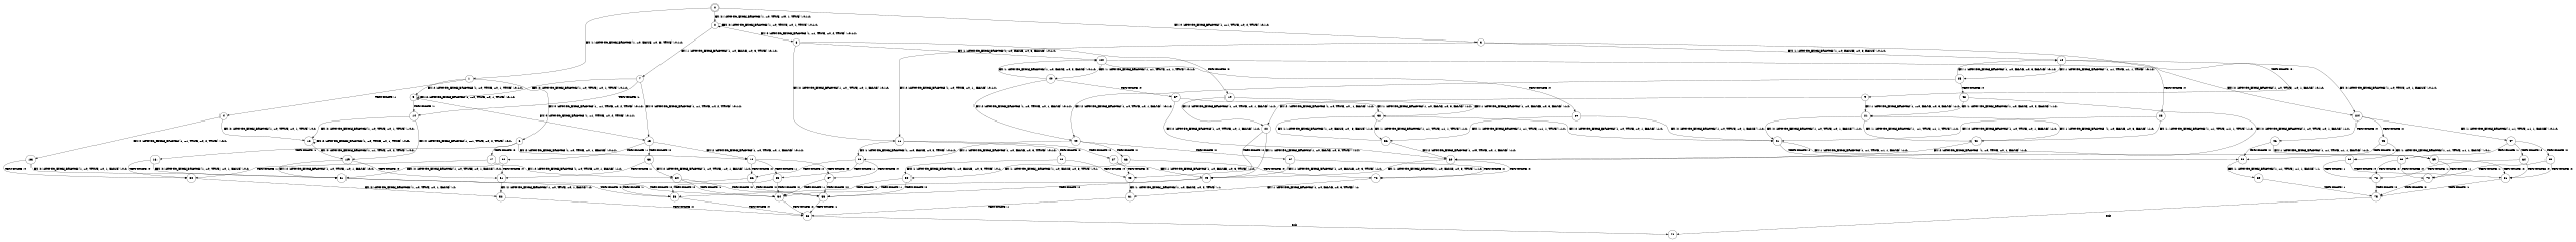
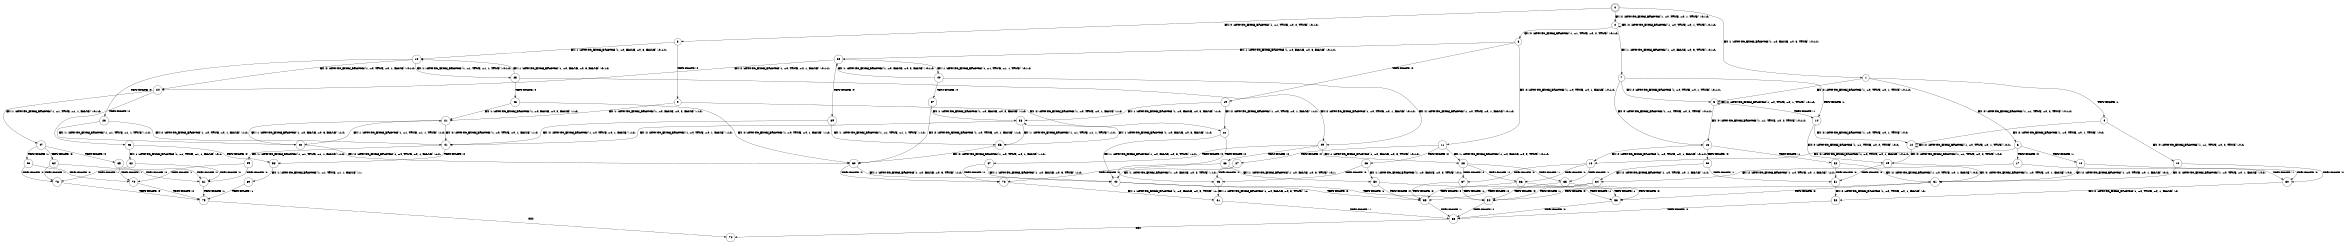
  digraph {
    node [shape=circle]
    0 [peripheries=2]
    1
    2
    3
    4
    5
    6
    7
    8
    9
    10
    11
    12
    13
    14
    15
    16
    17
    18
    19
    20
    21
    22
    23
    24
    25
    26
    27
    28
    29
    30
    31
    32
    33
    34
    35
    36
    37
    38
    39
    40
    41
    42
    43
    44
    45
-   46
    47
    48
    49
    50
    51
    52
    53
    54
    55
    56
    57
    58
    59
    60
    61
    62
    63
    64
    65
    66
    67
    68
    69
    70
    n72 [label=81]
    72
    n74 [label=78]
    74
    75
    0 -> 1 [label="EX !1 !ATOMIC_EXCH_BRANCH (1, +0, FALSE, +0, 3, TRUE) !:0:1:2:"]
    0 -> 2 [label="EX !2 !ATOMIC_EXCH_BRANCH (1, +0, TRUE, +0, 1, TRUE) !:0:1:2:"]
    0 -> 3 [label="EX !0 !ATOMIC_EXCH_BRANCH (1, +1, TRUE, +0, 2, TRUE) !:0:1:2:"]
    1 -> 4 [label="TERMINATE !1"]
    1 -> 5 [label="EX !2 !ATOMIC_EXCH_BRANCH (1, +0, TRUE, +0, 1, TRUE) !:0:1:2:"]
    1 -> 6 [label="EX !0 !ATOMIC_EXCH_BRANCH (1, +1, TRUE, +0, 2, TRUE) !:0:1:2:"]
    2 -> 2 [label="EX !2 !ATOMIC_EXCH_BRANCH (1, +0, TRUE, +0, 1, TRUE) !:0:1:2:"]
    2 -> 7 [label="EX !1 !ATOMIC_EXCH_BRANCH (1, +0, FALSE, +0, 3, TRUE) !:0:1:2:"]
    2 -> 8 [label="EX !0 !ATOMIC_EXCH_BRANCH (1, +1, TRUE, +0, 2, TRUE) !:0:1:2:"]
    3 -> 9 [label="TERMINATE !0"]
    3 -> 10 [label="EX !1 !ATOMIC_EXCH_BRANCH (1, +0, FALSE, +0, 3, FALSE) !:0:1:2:"]
-   3 -> 11 [label="EX !2 !ATOMIC_EXCH_BRANCH (1, +0, TRUE, +0, 1, FALSE) !:0:1:2:"]
    4 -> 12 [label="EX !2 !ATOMIC_EXCH_BRANCH (1, +0, TRUE, +0, 1, TRUE) !:0:2:"]
    4 -> 13 [label="EX !0 !ATOMIC_EXCH_BRANCH (1, +1, TRUE, +0, 2, TRUE) !:0:2:"]
    5 -> 5 [label="EX !2 !ATOMIC_EXCH_BRANCH (1, +0, TRUE, +0, 1, TRUE) !:0:1:2:"]
    5 -> 14 [label="TERMINATE !1"]
    5 -> 15 [label="EX !0 !ATOMIC_EXCH_BRANCH (1, +1, TRUE, +0, 2, TRUE) !:0:1:2:"]
    6 -> 16 [label="TERMINATE !1"]
    6 -> 17 [label="TERMINATE !0"]
    6 -> 18 [label="EX !2 !ATOMIC_EXCH_BRANCH (1, +0, TRUE, +0, 1, FALSE) !:0:1:2:"]
    7 -> 5 [label="EX !2 !ATOMIC_EXCH_BRANCH (1, +0, TRUE, +0, 1, TRUE) !:0:1:2:"]
    7 -> 14 [label="TERMINATE !1"]
    7 -> 15 [label="EX !0 !ATOMIC_EXCH_BRANCH (1, +1, TRUE, +0, 2, TRUE) !:0:1:2:"]
    8 -> 11 [label="EX !2 !ATOMIC_EXCH_BRANCH (1, +0, TRUE, +0, 1, FALSE) !:0:1:2:"]
    8 -> 19 [label="TERMINATE !0"]
    8 -> 20 [label="EX !1 !ATOMIC_EXCH_BRANCH (1, +0, FALSE, +0, 3, FALSE) !:0:1:2:"]
    9 -> 21 [label="EX !1 !ATOMIC_EXCH_BRANCH (1, +0, FALSE, +0, 3, FALSE) !:1:2:"]
    9 -> 22 [label="EX !2 !ATOMIC_EXCH_BRANCH (1, +0, TRUE, +0, 1, FALSE) !:1:2:"]
    10 -> 23 [label="TERMINATE !0"]
    10 -> 24 [label="EX !2 !ATOMIC_EXCH_BRANCH (1, +0, TRUE, +0, 1, FALSE) !:0:1:2:"]
    10 -> 25 [label="EX !1 !ATOMIC_EXCH_BRANCH (1, +1, TRUE, +1, 1, TRUE) !:0:1:2:"]
    11 -> 26 [label="TERMINATE !2"]
    11 -> 27 [label="TERMINATE !0"]
    11 -> 28 [label="EX !1 !ATOMIC_EXCH_BRANCH (1, +0, FALSE, +0, 3, TRUE) !:0:1:2:"]
    12 -> 12 [label="EX !2 !ATOMIC_EXCH_BRANCH (1, +0, TRUE, +0, 1, TRUE) !:0:2:"]
    12 -> 29 [label="EX !0 !ATOMIC_EXCH_BRANCH (1, +1, TRUE, +0, 2, TRUE) !:0:2:"]
    13 -> 30 [label="TERMINATE !0"]
    13 -> 31 [label="EX !2 !ATOMIC_EXCH_BRANCH (1, +0, TRUE, +0, 1, FALSE) !:0:2:"]
    14 -> 12 [label="EX !2 !ATOMIC_EXCH_BRANCH (1, +0, TRUE, +0, 1, TRUE) !:0:2:"]
    14 -> 29 [label="EX !0 !ATOMIC_EXCH_BRANCH (1, +1, TRUE, +0, 2, TRUE) !:0:2:"]
    15 -> 18 [label="EX !2 !ATOMIC_EXCH_BRANCH (1, +0, TRUE, +0, 1, FALSE) !:0:1:2:"]
    15 -> 32 [label="TERMINATE !1"]
    15 -> 33 [label="TERMINATE !0"]
    16 -> 30 [label="TERMINATE !0"]
    16 -> 31 [label="EX !2 !ATOMIC_EXCH_BRANCH (1, +0, TRUE, +0, 1, FALSE) !:0:2:"]
    17 -> 30 [label="TERMINATE !1"]
    17 -> 34 [label="EX !2 !ATOMIC_EXCH_BRANCH (1, +0, TRUE, +0, 1, FALSE) !:1:2:"]
    18 -> 35 [label="TERMINATE !1"]
    18 -> 36 [label="TERMINATE !2"]
    18 -> 37 [label="TERMINATE !0"]
    19 -> 22 [label="EX !2 !ATOMIC_EXCH_BRANCH (1, +0, TRUE, +0, 1, FALSE) !:1:2:"]
    19 -> 38 [label="EX !1 !ATOMIC_EXCH_BRANCH (1, +0, FALSE, +0, 3, FALSE) !:1:2:"]
    20 -> 24 [label="EX !2 !ATOMIC_EXCH_BRANCH (1, +0, TRUE, +0, 1, FALSE) !:0:1:2:"]
    20 -> 39 [label="TERMINATE !0"]
    20 -> 40 [label="EX !1 !ATOMIC_EXCH_BRANCH (1, +1, TRUE, +1, 1, TRUE) !:0:1:2:"]
    21 -> 41 [label="EX !2 !ATOMIC_EXCH_BRANCH (1, +0, TRUE, +0, 1, FALSE) !:1:2:"]
    21 -> 42 [label="EX !1 !ATOMIC_EXCH_BRANCH (1, +1, TRUE, +1, 1, TRUE) !:1:2:"]
    22 -> 43 [label="TERMINATE !2"]
    22 -> 44 [label="EX !1 !ATOMIC_EXCH_BRANCH (1, +0, FALSE, +0, 3, TRUE) !:1:2:"]
    23 -> 41 [label="EX !2 !ATOMIC_EXCH_BRANCH (1, +0, TRUE, +0, 1, FALSE) !:1:2:"]
    23 -> 42 [label="EX !1 !ATOMIC_EXCH_BRANCH (1, +1, TRUE, +1, 1, TRUE) !:1:2:"]
    24 -> 45 [label="TERMINATE !2"]
-   24 -> 46 [label="TERMINATE !0"]
    24 -> 47 [label="EX !1 !ATOMIC_EXCH_BRANCH (1, +1, TRUE, +1, 1, FALSE) !:0:1:2:"]
    25 -> 10 [label="EX !1 !ATOMIC_EXCH_BRANCH (1, +0, FALSE, +0, 3, FALSE) !:0:1:2:"]
    25 -> 48 [label="TERMINATE !0"]
    25 -> 49 [label="EX !2 !ATOMIC_EXCH_BRANCH (1, +0, TRUE, +0, 1, FALSE) !:0:1:2:"]
    26 -> 43 [label="TERMINATE !0"]
    26 -> 50 [label="EX !1 !ATOMIC_EXCH_BRANCH (1, +0, FALSE, +0, 3, TRUE) !:0:1:"]
    27 -> 43 [label="TERMINATE !2"]
    27 -> 44 [label="EX !1 !ATOMIC_EXCH_BRANCH (1, +0, FALSE, +0, 3, TRUE) !:1:2:"]
    28 -> 35 [label="TERMINATE !1"]
    28 -> 36 [label="TERMINATE !2"]
    28 -> 37 [label="TERMINATE !0"]
    29 -> 31 [label="EX !2 !ATOMIC_EXCH_BRANCH (1, +0, TRUE, +0, 1, FALSE) !:0:2:"]
    29 -> 51 [label="TERMINATE !0"]
    30 -> 52 [label="EX !2 !ATOMIC_EXCH_BRANCH (1, +0, TRUE, +0, 1, FALSE) !:2:"]
    31 -> 53 [label="TERMINATE !2"]
    31 -> 54 [label="TERMINATE !0"]
    32 -> 31 [label="EX !2 !ATOMIC_EXCH_BRANCH (1, +0, TRUE, +0, 1, FALSE) !:0:2:"]
    32 -> 51 [label="TERMINATE !0"]
    33 -> 34 [label="EX !2 !ATOMIC_EXCH_BRANCH (1, +0, TRUE, +0, 1, FALSE) !:1:2:"]
    33 -> 51 [label="TERMINATE !1"]
    34 -> 54 [label="TERMINATE !1"]
    34 -> 55 [label="TERMINATE !2"]
    35 -> 53 [label="TERMINATE !2"]
    35 -> 54 [label="TERMINATE !0"]
    36 -> 53 [label="TERMINATE !1"]
    36 -> 55 [label="TERMINATE !0"]
    37 -> 54 [label="TERMINATE !1"]
    37 -> 55 [label="TERMINATE !2"]
    38 -> 41 [label="EX !2 !ATOMIC_EXCH_BRANCH (1, +0, TRUE, +0, 1, FALSE) !:1:2:"]
    38 -> 56 [label="EX !1 !ATOMIC_EXCH_BRANCH (1, +1, TRUE, +1, 1, TRUE) !:1:2:"]
    39 -> 41 [label="EX !2 !ATOMIC_EXCH_BRANCH (1, +0, TRUE, +0, 1, FALSE) !:1:2:"]
    39 -> 56 [label="EX !1 !ATOMIC_EXCH_BRANCH (1, +1, TRUE, +1, 1, TRUE) !:1:2:"]
    40 -> 20 [label="EX !1 !ATOMIC_EXCH_BRANCH (1, +0, FALSE, +0, 3, FALSE) !:0:1:2:"]
    40 -> 49 [label="EX !2 !ATOMIC_EXCH_BRANCH (1, +0, TRUE, +0, 1, FALSE) !:0:1:2:"]
    40 -> 57 [label="TERMINATE !0"]
    41 -> 58 [label="TERMINATE !2"]
    41 -> 59 [label="EX !1 !ATOMIC_EXCH_BRANCH (1, +1, TRUE, +1, 1, FALSE) !:1:2:"]
    42 -> 21 [label="EX !1 !ATOMIC_EXCH_BRANCH (1, +0, FALSE, +0, 3, FALSE) !:1:2:"]
    42 -> 60 [label="EX !2 !ATOMIC_EXCH_BRANCH (1, +0, TRUE, +0, 1, FALSE) !:1:2:"]
    43 -> 61 [label="EX !1 !ATOMIC_EXCH_BRANCH (1, +0, FALSE, +0, 3, TRUE) !:1:"]
    44 -> 54 [label="TERMINATE !1"]
    44 -> 55 [label="TERMINATE !2"]
    45 -> 58 [label="TERMINATE !0"]
    45 -> 62 [label="EX !1 !ATOMIC_EXCH_BRANCH (1, +1, TRUE, +1, 1, FALSE) !:0:1:"]
-   46 -> 58 [label="TERMINATE !2"]
-   46 -> 59 [label="EX !1 !ATOMIC_EXCH_BRANCH (1, +1, TRUE, +1, 1, FALSE) !:1:2:"]
    47 -> 63 [label="TERMINATE !1"]
    47 -> 64 [label="TERMINATE !2"]
    47 -> 65 [label="TERMINATE !0"]
    48 -> 21 [label="EX !1 !ATOMIC_EXCH_BRANCH (1, +0, FALSE, +0, 3, FALSE) !:1:2:"]
    48 -> 60 [label="EX !2 !ATOMIC_EXCH_BRANCH (1, +0, TRUE, +0, 1, FALSE) !:1:2:"]
    49 -> 28 [label="EX !1 !ATOMIC_EXCH_BRANCH (1, +0, FALSE, +0, 3, TRUE) !:0:1:2:"]
    49 -> 66 [label="TERMINATE !2"]
    49 -> 67 [label="TERMINATE !0"]
    50 -> 53 [label="TERMINATE !1"]
    50 -> 55 [label="TERMINATE !0"]
    51 -> 52 [label="EX !2 !ATOMIC_EXCH_BRANCH (1, +0, TRUE, +0, 1, FALSE) !:2:"]
    52 -> 68 [label="TERMINATE !2"]
    53 -> 68 [label="TERMINATE !0"]
    54 -> 68 [label="TERMINATE !2"]
    55 -> 68 [label="TERMINATE !1"]
    56 -> 38 [label="EX !1 !ATOMIC_EXCH_BRANCH (1, +0, FALSE, +0, 3, FALSE) !:1:2:"]
    56 -> 60 [label="EX !2 !ATOMIC_EXCH_BRANCH (1, +0, TRUE, +0, 1, FALSE) !:1:2:"]
    57 -> 38 [label="EX !1 !ATOMIC_EXCH_BRANCH (1, +0, FALSE, +0, 3, FALSE) !:1:2:"]
    57 -> 60 [label="EX !2 !ATOMIC_EXCH_BRANCH (1, +0, TRUE, +0, 1, FALSE) !:1:2:"]
    58 -> 69 [label="EX !1 !ATOMIC_EXCH_BRANCH (1, +1, TRUE, +1, 1, FALSE) !:1:"]
    59 -> 70 [label="TERMINATE !1"]
    59 -> n72 [label="TERMINATE !2"]
    60 -> 44 [label="EX !1 !ATOMIC_EXCH_BRANCH (1, +0, FALSE, +0, 3, TRUE) !:1:2:"]
    60 -> 72 [label="TERMINATE !2"]
    61 -> 68 [label="TERMINATE !1"]
    62 -> n72 [label="TERMINATE !0"]
    62 -> n74 [label="TERMINATE !1"]
    63 -> 70 [label="TERMINATE !0"]
    63 -> n74 [label="TERMINATE !2"]
    64 -> n72 [label="TERMINATE !0"]
    64 -> n74 [label="TERMINATE !1"]
    65 -> 70 [label="TERMINATE !1"]
    65 -> n72 [label="TERMINATE !2"]
    66 -> 50 [label="EX !1 !ATOMIC_EXCH_BRANCH (1, +0, FALSE, +0, 3, TRUE) !:0:1:"]
    66 -> 72 [label="TERMINATE !0"]
    67 -> 44 [label="EX !1 !ATOMIC_EXCH_BRANCH (1, +0, FALSE, +0, 3, TRUE) !:1:2:"]
    67 -> 72 [label="TERMINATE !2"]
    68 -> 74 [label=exit]
    69 -> 75 [label="TERMINATE !1"]
    70 -> 75 [label="TERMINATE !2"]
    n72 -> 75 [label="TERMINATE !1"]
    72 -> 61 [label="EX !1 !ATOMIC_EXCH_BRANCH (1, +0, FALSE, +0, 3, TRUE) !:1:"]
    n74 -> 75 [label="TERMINATE !0"]
    75 -> 74 [label=exit]
  }
